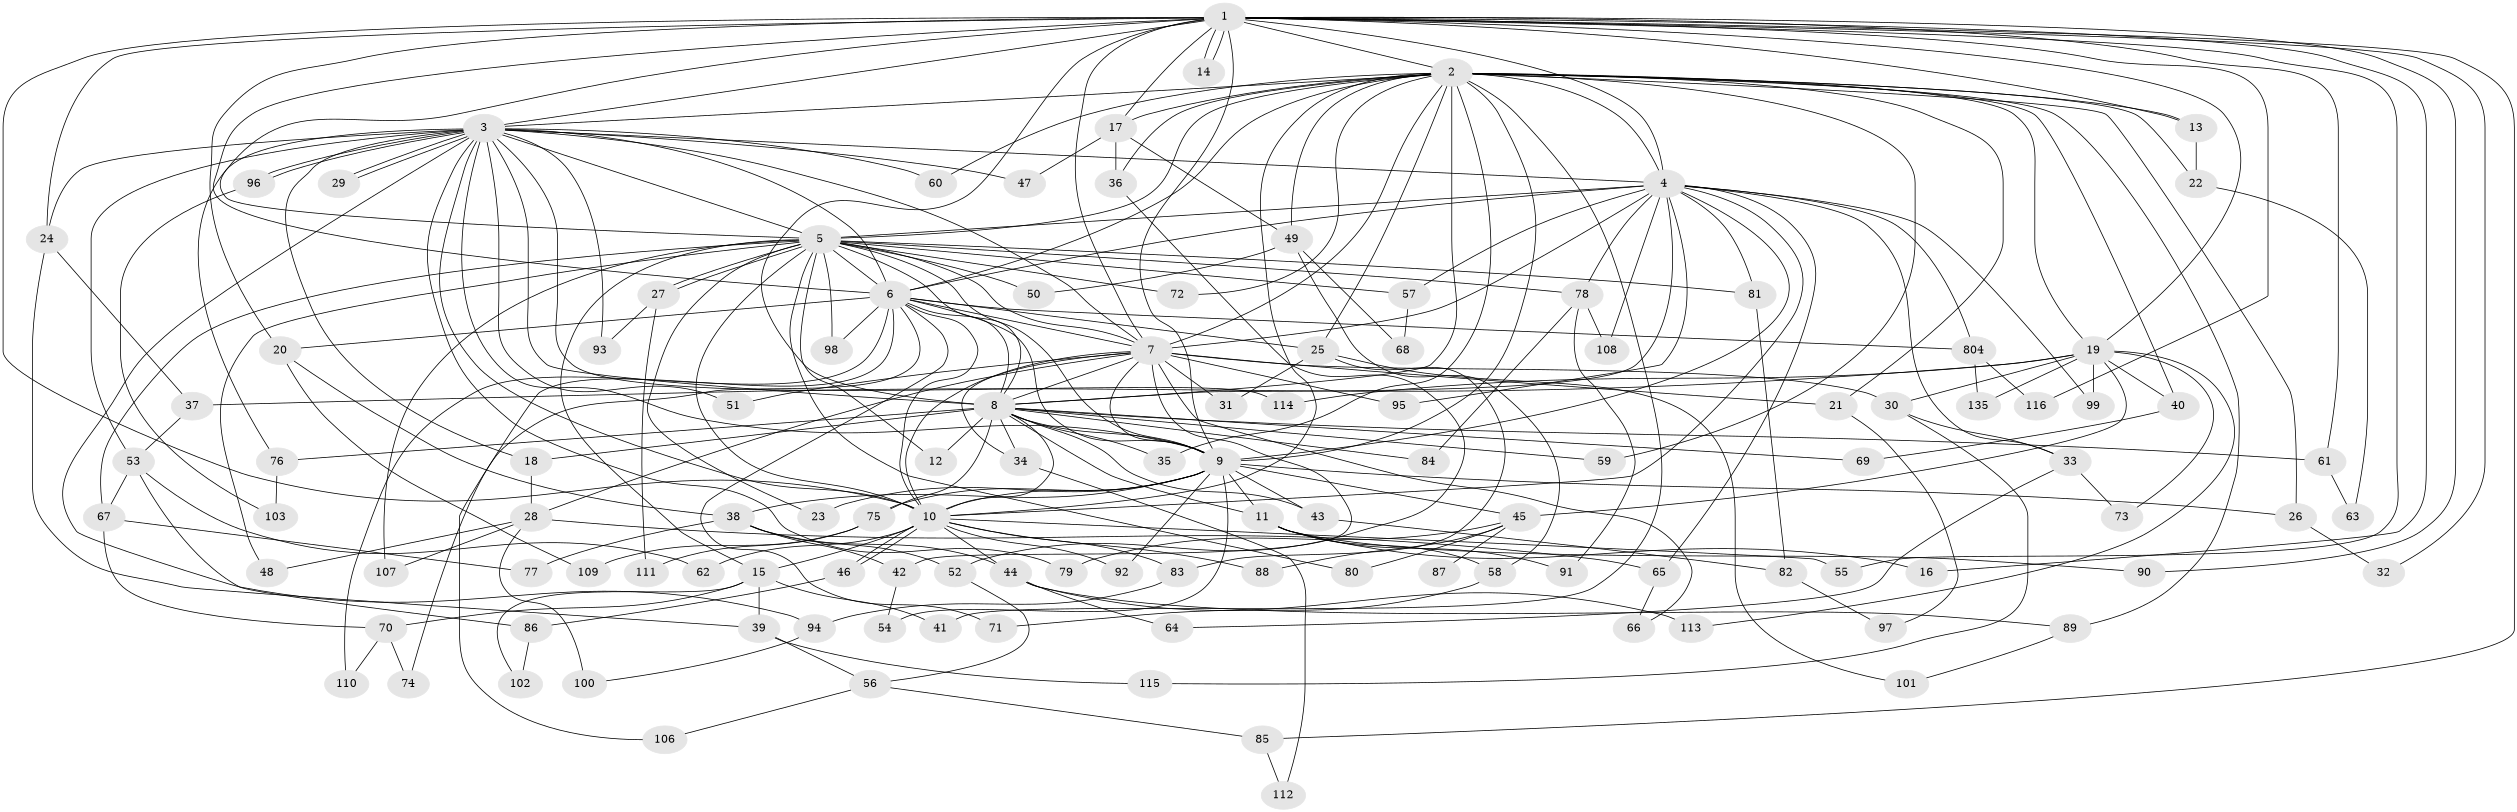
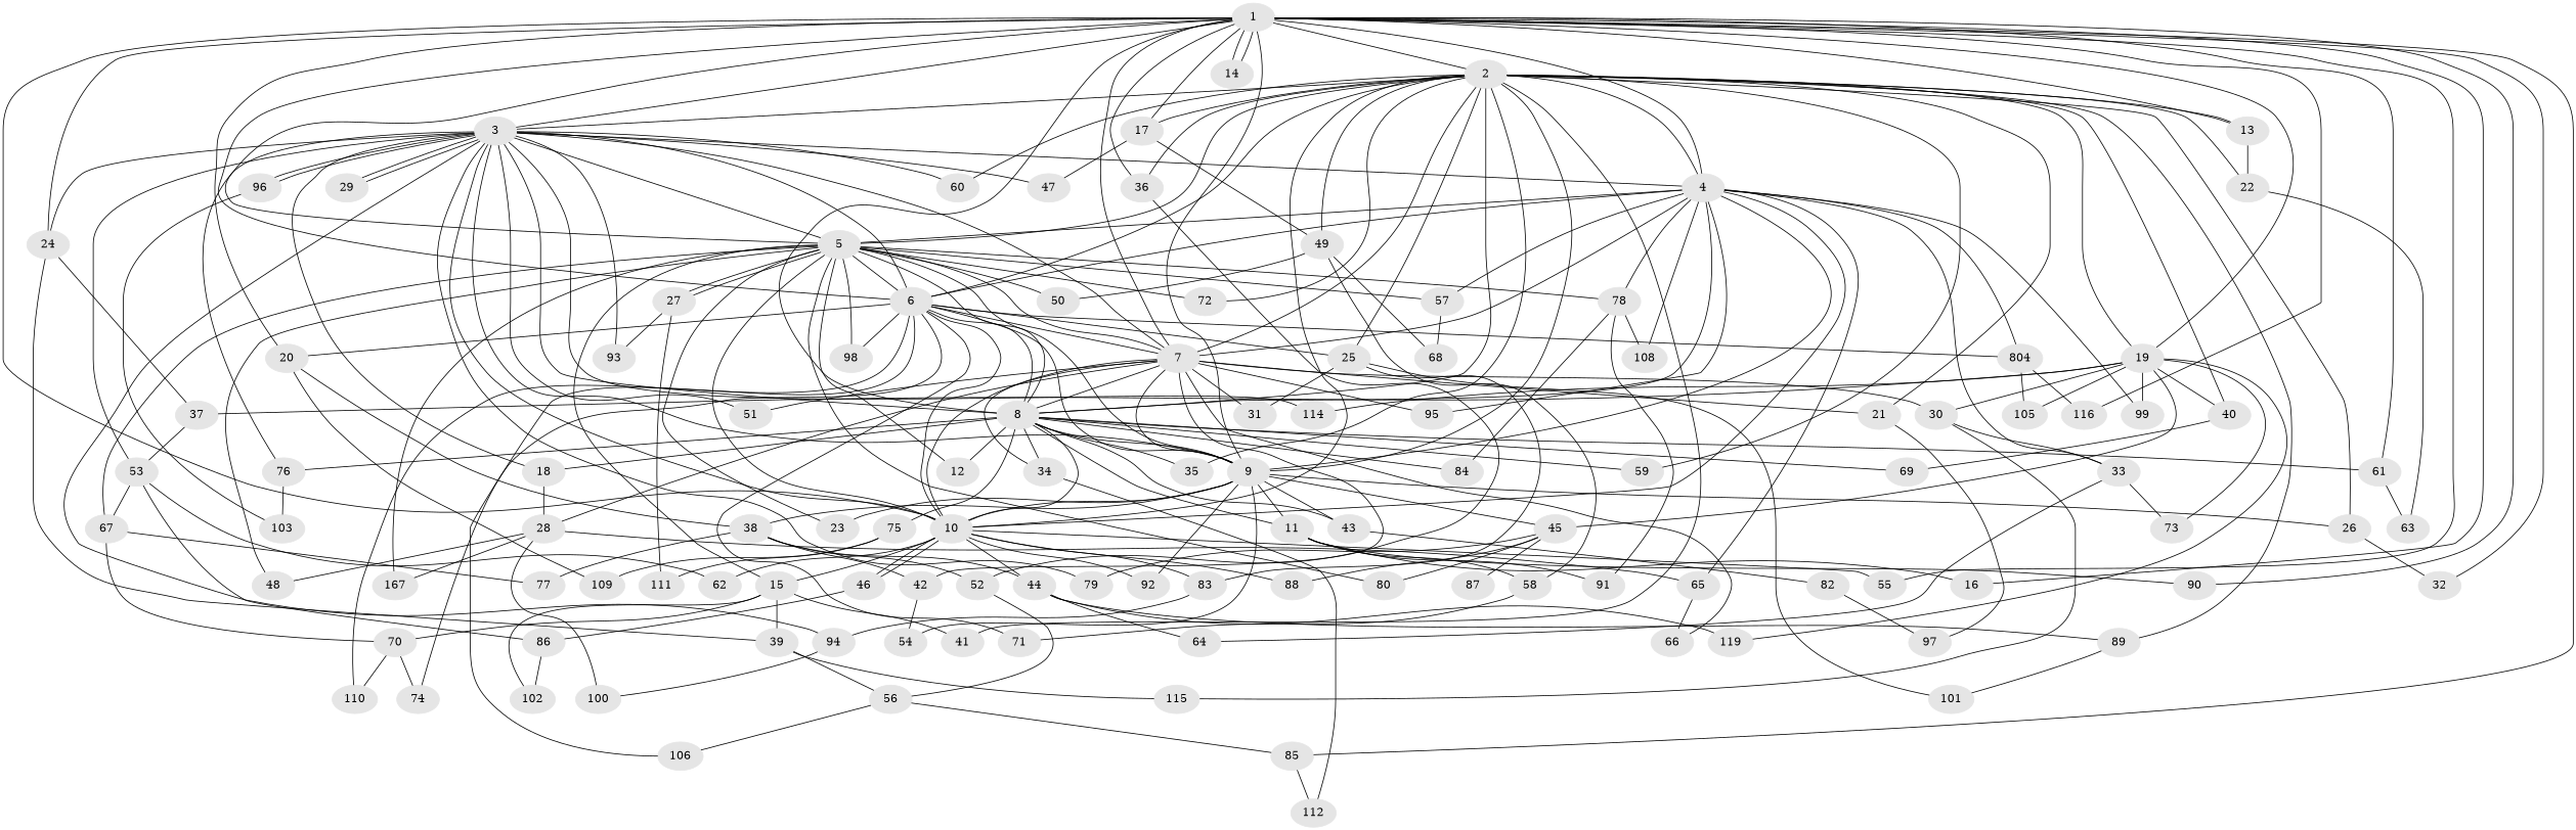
  graph {
    fontname="DejaVu Serif"
    node [color=gray90 fontname="DejaVu Serif" style=filled]
    edge [fontname="DejaVu Serif"]
    1
    2
    3
    4
    5
    6
    7
    8
    9
    10
    13
    14
    16
    17
    19
    20
    24
    32
    36
    55
    61
    85
    90
    116
    21
    22
    25
    26
    35
    40
    41
    49
    59
    60
    72
    89
    18
    29
    47
    51
    53
    76
    79
    93
    94
    96
    114
    33
    57
    65
    78
-   81
    95
    99
    n55 [label=804]
    108
    12
    15
    23
    27
    48
    50
    67
    80
    98
-   107
+   107 [label=167]
    71
    74
    106
    110
    28
    30
    31
    34
    42
    66
    11
    43
    69
    75
    84
    38
    45
    54
    92
    44
    46
    62
    83
    88
    37
    73
-   105 [label=135]
-   113
+   105
+   113 [label=119]
    109
    39
    52
    63
    112
    97
    101
    58
    68
    86
    103
    100
    64
    91
    82
    70
    102
    111
    77
    115
    87
    56
    1 -- 2
    1 -- 3
    1 -- 4
    1 -- 5
    1 -- 6
    1 -- 7
    1 -- 8
    1 -- 9
    1 -- 10
    1 -- 13
    1 -- 14
    1 -- 14
    1 -- 16
    1 -- 17
    1 -- 19
    1 -- 20
    1 -- 24
    1 -- 32
-   17 -- 36
+   1 -- 36
    1 -- 55
    1 -- 61
    1 -- 85
    1 -- 90
    1 -- 116
    2 -- 3
    2 -- 4
    2 -- 5
    2 -- 6
    2 -- 7
    2 -- 8
    2 -- 9
    2 -- 10
    2 -- 13
    2 -- 17
    2 -- 19
    2 -- 36
    2 -- 21
    2 -- 22
    2 -- 25
    2 -- 26
    2 -- 35
    2 -- 40
    2 -- 41
    2 -- 49
    2 -- 59
    2 -- 60
    2 -- 72
    2 -- 89
    3 -- 4
    3 -- 5
    3 -- 6
    3 -- 7
    3 -- 8
    3 -- 9
    3 -- 10
    3 -- 24
    3 -- 60
    3 -- 18
    3 -- 29
    3 -- 29
    3 -- 47
    3 -- 51
    3 -- 53
    3 -- 76
    3 -- 79
    3 -- 93
    3 -- 94
    3 -- 96
    3 -- 96
    3 -- 114
    4 -- 5
    4 -- 6
    4 -- 7
    4 -- 8
    4 -- 9
    4 -- 10
    4 -- 33
    4 -- 57
    4 -- 65
    4 -- 78
-   4 -- 81
    4 -- 95
    4 -- 99
    4 -- n55
    4 -- 108
    5 -- 6
    5 -- 7
    5 -- 8
    5 -- 9
    5 -- 10
    5 -- 72
    5 -- 57
    5 -- 78
-   5 -- 81
    5 -- 12
    5 -- 15
    5 -- 23
    5 -- 27
    5 -- 27
    5 -- 48
    5 -- 50
    5 -- 67
    5 -- 80
    5 -- 98
    5 -- 107
    6 -- 7
    6 -- 8
    6 -- 9
    6 -- 10
    6 -- 20
    6 -- 25
    6 -- n55
    6 -- 98
    6 -- 71
    6 -- 74
    6 -- 106
    6 -- 110
    7 -- 8
    7 -- 9
    7 -- 10
    7 -- 21
    7 -- 51
    7 -- 95
    7 -- 28
    7 -- 30
    7 -- 31
    7 -- 34
    7 -- 42
    7 -- 66
    8 -- 9
    8 -- 10
    8 -- 61
    8 -- 35
    8 -- 59
    8 -- 18
    8 -- 76
    8 -- 12
    8 -- 34
    8 -- 11
    8 -- 43
    8 -- 69
    8 -- 75
    8 -- 84
    9 -- 10
    9 -- 26
    9 -- 23
    9 -- 11
    9 -- 43
-   9 -- 75
    9 -- 38
    9 -- 45
    9 -- 54
    9 -- 92
    10 -- 55
    10 -- 15
    10 -- 92
    10 -- 44
    10 -- 46
    10 -- 46
    10 -- 62
    10 -- 83
    10 -- 88
    13 -- 22
    17 -- 49
    17 -- 47
    19 -- 40
    19 -- 114
    19 -- 99
    19 -- 30
    19 -- 45
    19 -- 37
    19 -- 73
    19 -- 105
    19 -- 113
    20 -- 38
    20 -- 109
    24 -- 37
    24 -- 39
    36 -- 52
    61 -- 63
    85 -- 112
    21 -- 97
    22 -- 63
    25 -- 31
    25 -- 83
    25 -- 101
    26 -- 32
    40 -- 69
    49 -- 50
    49 -- 58
    49 -- 68
    89 -- 101
    18 -- 28
    53 -- 67
    53 -- 62
    53 -- 86
    76 -- 103
    94 -- 100
    96 -- 103
    33 -- 73
    33 -- 64
    57 -- 68
    65 -- 66
    78 -- 108
    78 -- 84
    78 -- 91
-   81 -- 82
    n55 -- 116
    n55 -- 105
    15 -- 41
    15 -- 39
    15 -- 70
    15 -- 102
    27 -- 93
    27 -- 111
    67 -- 70
    67 -- 77
    28 -- 65
    28 -- 48
    28 -- 107
    28 -- 100
    30 -- 33
    30 -- 115
    34 -- 112
    42 -- 54
    11 -- 16
    11 -- 90
    11 -- 58
    11 -- 91
    43 -- 82
    75 -- 109
    75 -- 111
    38 -- 42
    38 -- 44
    38 -- 52
    38 -- 77
    45 -- 79
    45 -- 80
    45 -- 88
    45 -- 87
    44 -- 89
    44 -- 113
    44 -- 64
    46 -- 86
    83 -- 94
    37 -- 53
    39 -- 115
    39 -- 56
    52 -- 56
    58 -- 71
    86 -- 102
    82 -- 97
    70 -- 74
    70 -- 110
    56 -- 85
    56 -- 106
  }
